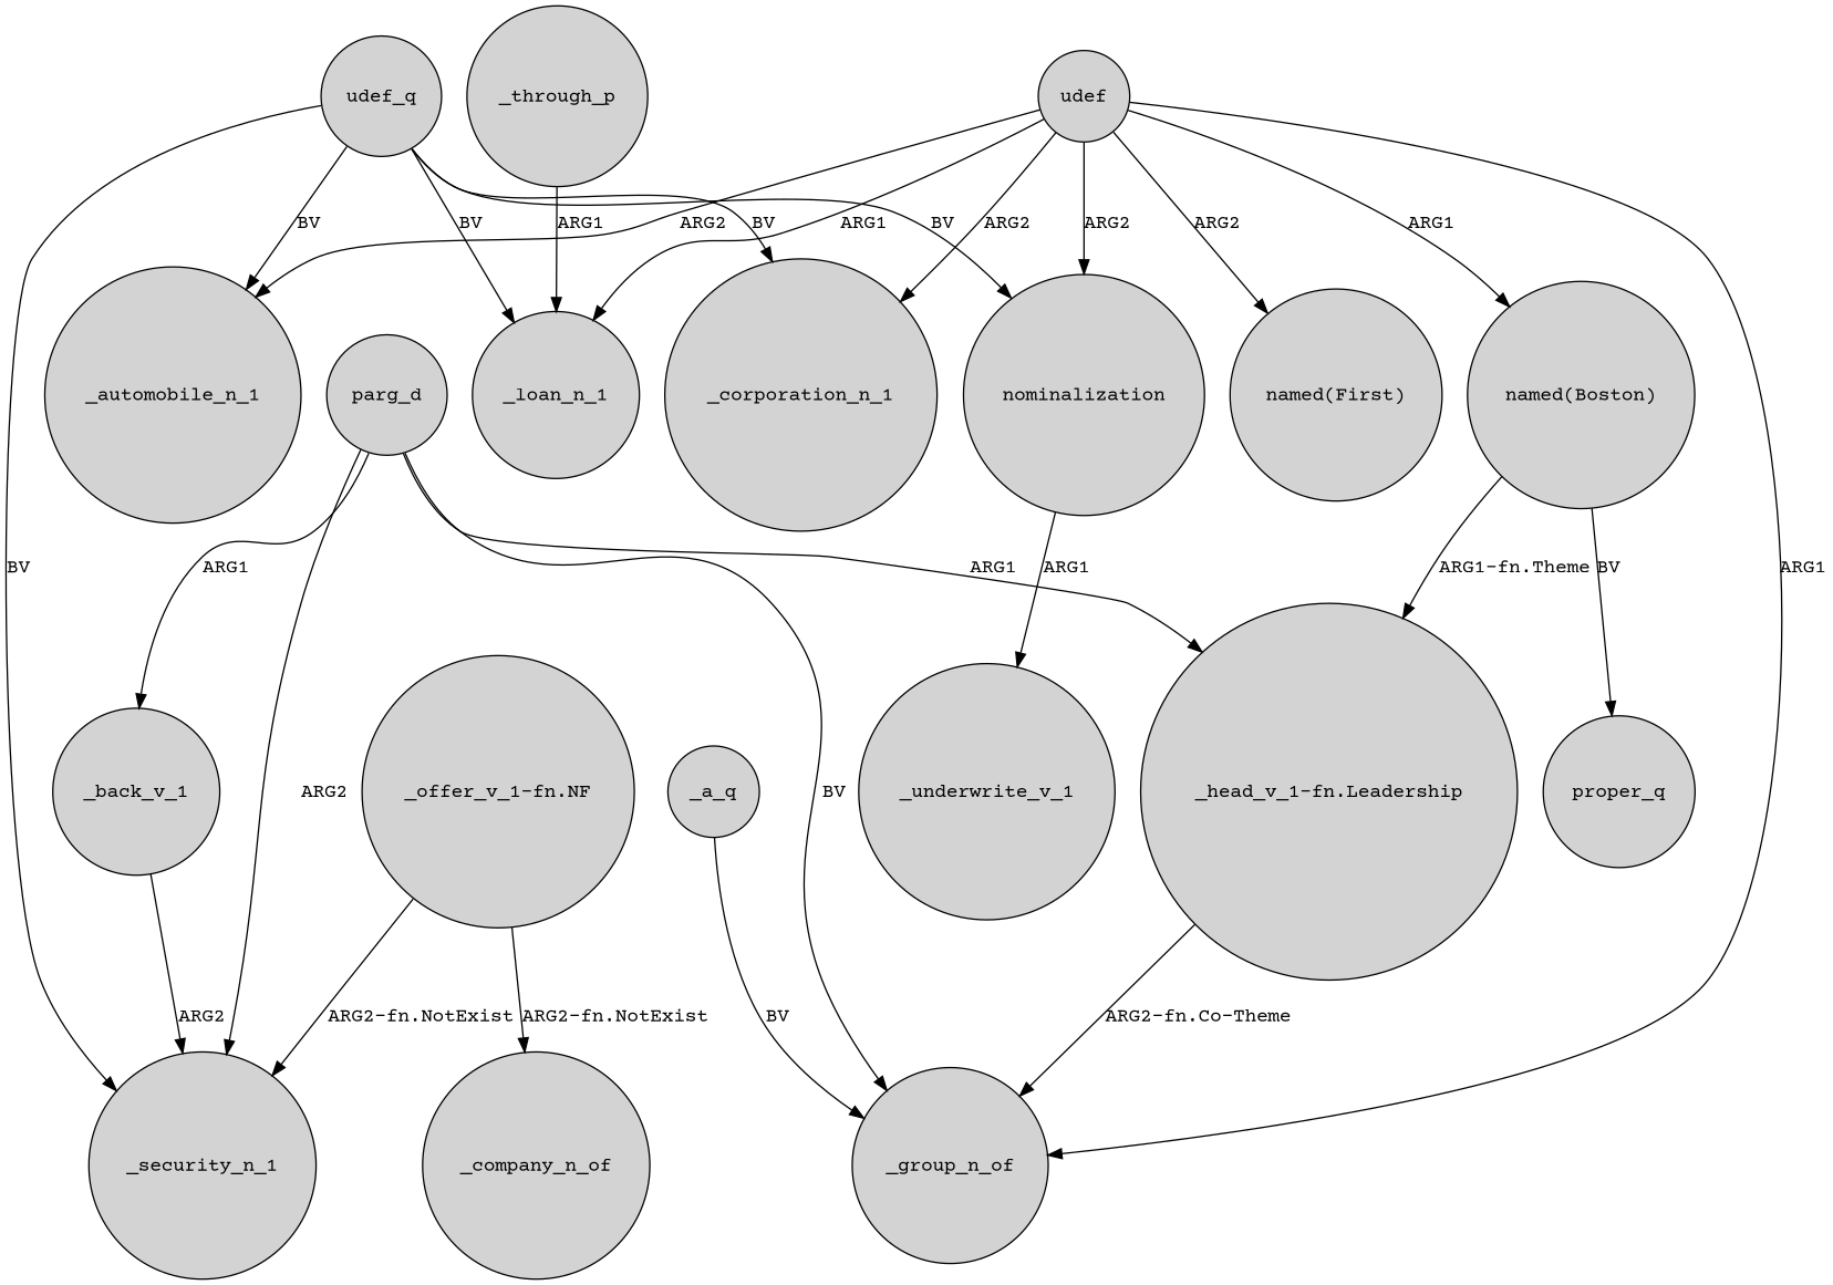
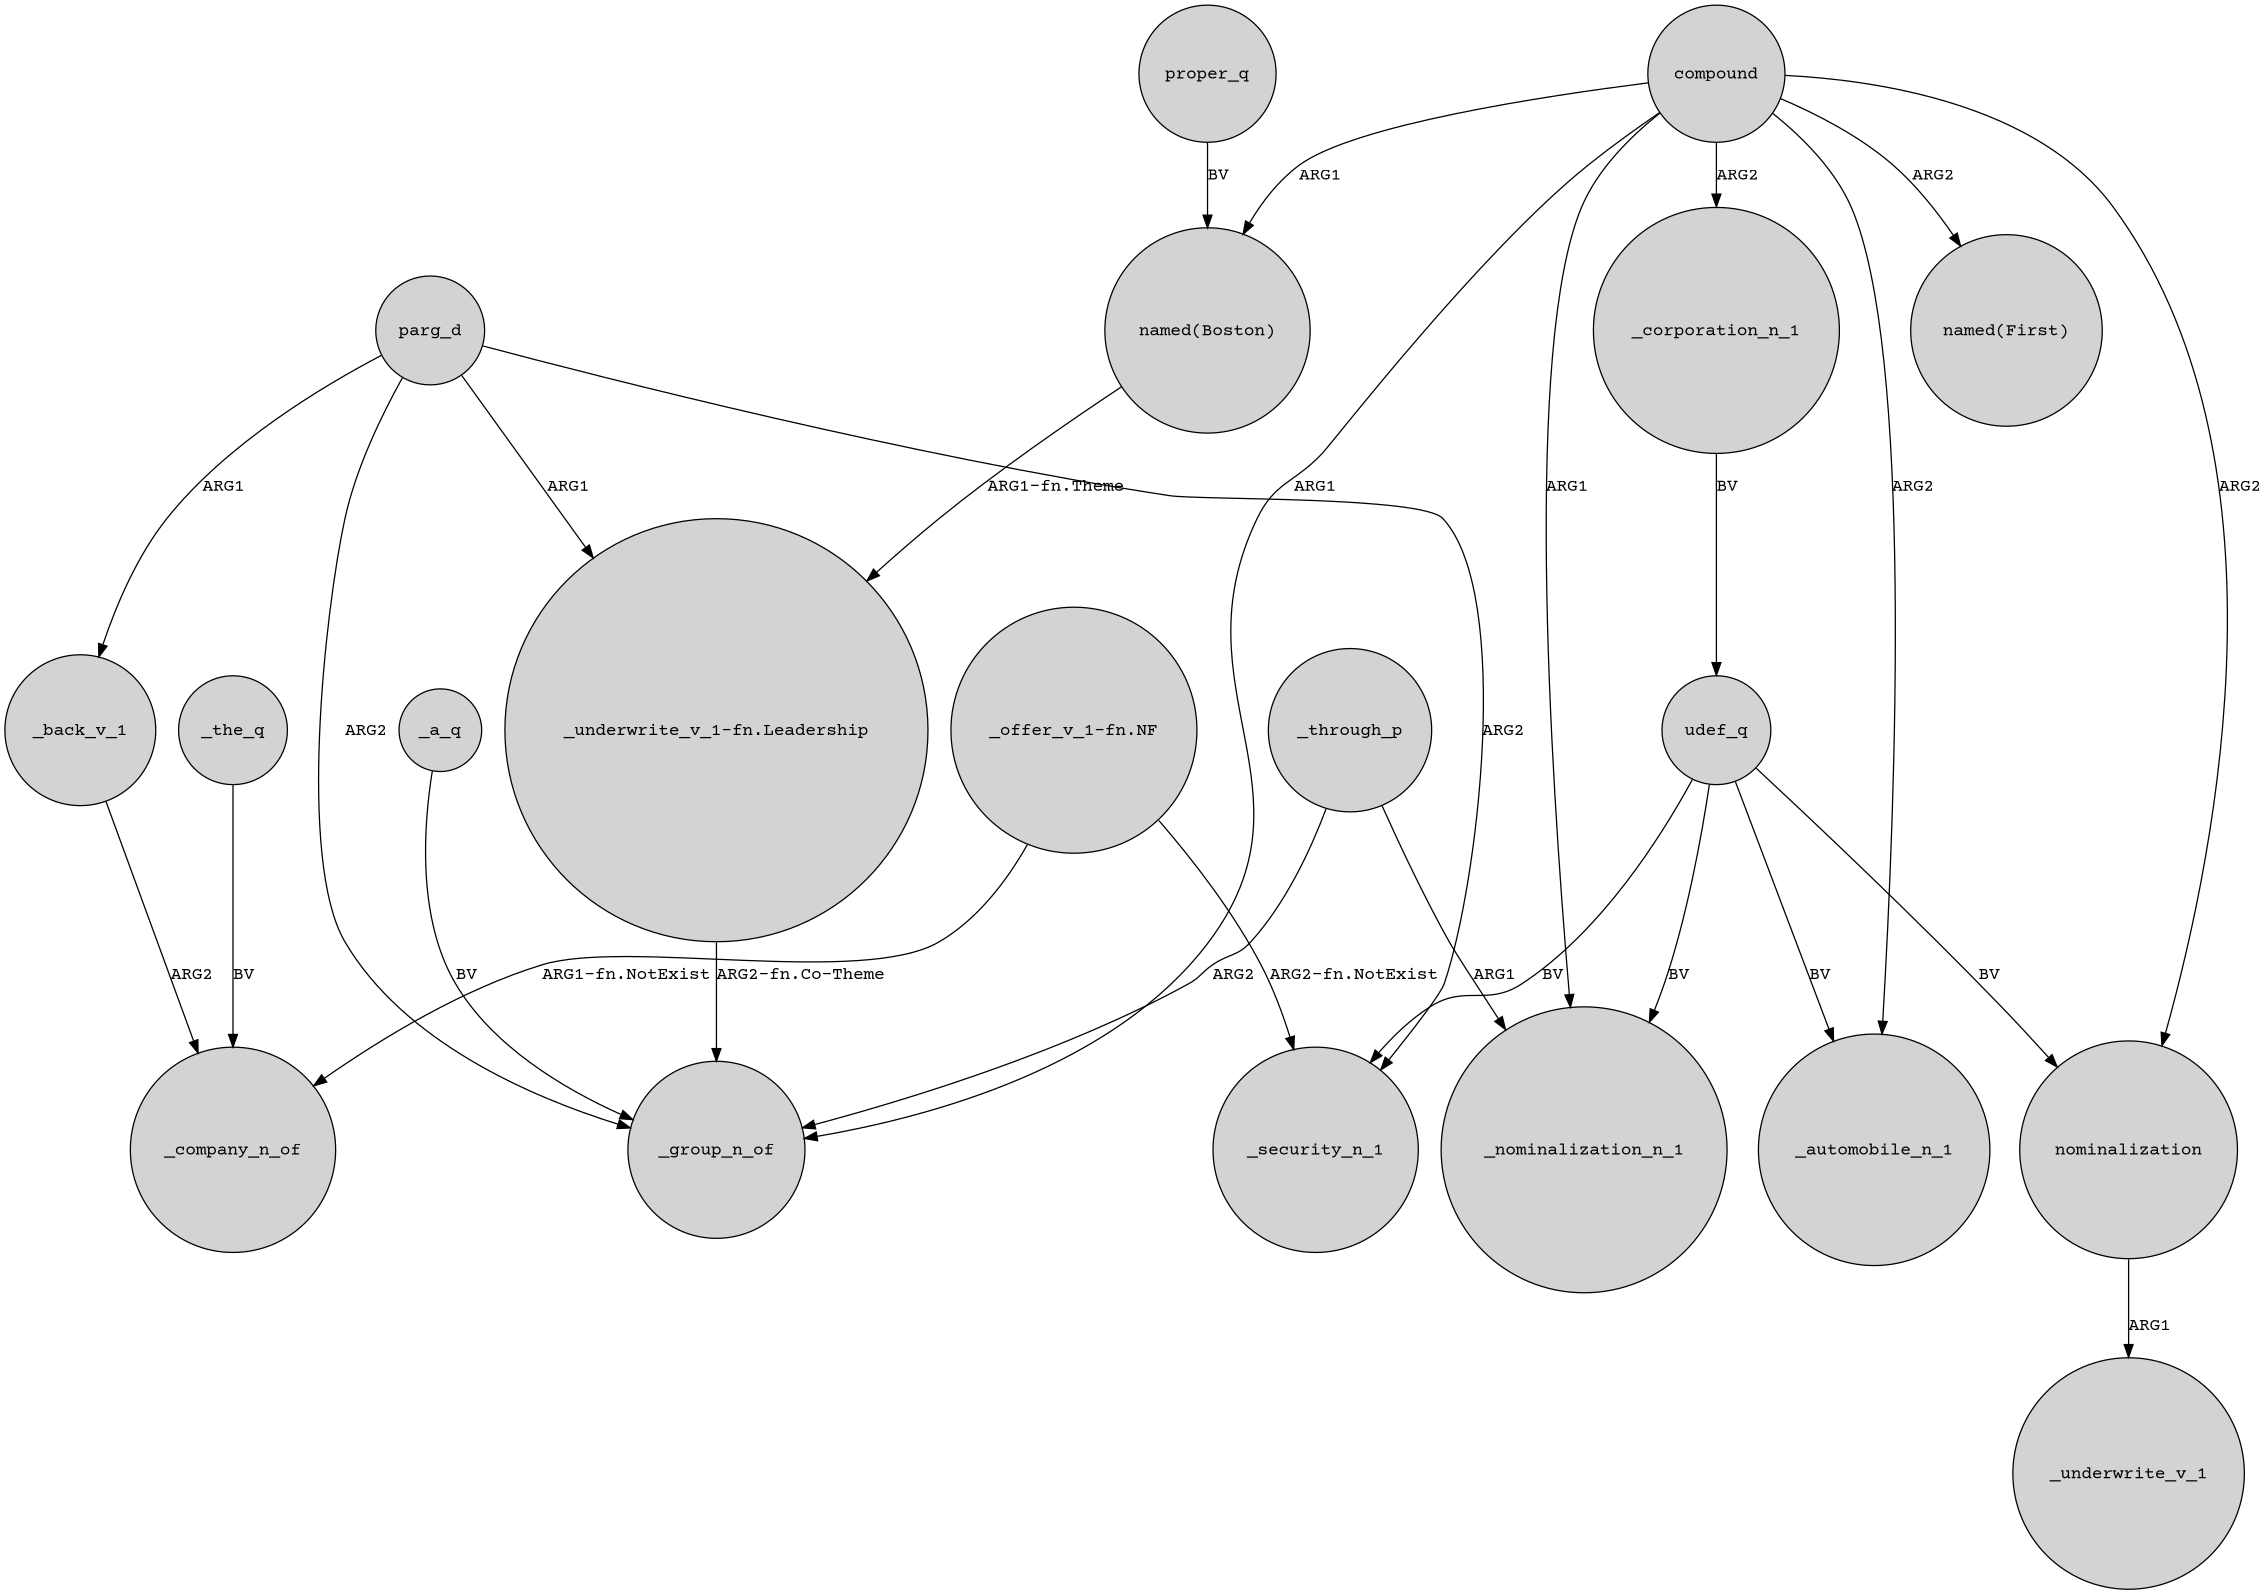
  digraph {
    fontname="Courier Prime"
    node [fontname="Courier Prime" shape=circle style=filled]
    edge [fontname="Courier Prime"]
    proper_q
    "named(Boston)"
-   "_head_v_1-fn.Leadership"
+   "_head_v_1-fn.Leadership" [label="_underwrite_v_1-fn.Leadership"]
    parg_d
    _security_n_1
    _group_n_of
    _back_v_1
    udef_q
    _automobile_n_1
    _corporation_n_1
-   _loan_n_1
+   _loan_n_1 [label=_nominalization_n_1]
    nominalization
    _underwrite_v_1
-   compound [label=udef]
+   compound
    "named(First)"
    _through_p
    "_offer_v_1-fn.NF"
    _company_n_of
+   _the_q
    _a_q
-   "named(Boston)" -> proper_q [label=BV]
+   proper_q -> "named(Boston)" [label=BV]
    "named(Boston)" -> "_head_v_1-fn.Leadership" [label="ARG1-fn.Theme"]
    "_head_v_1-fn.Leadership" -> _group_n_of [label="ARG2-fn.Co-Theme"]
    parg_d -> "_head_v_1-fn.Leadership" [label=ARG1]
    parg_d -> _security_n_1 [label=ARG2]
-   parg_d -> _group_n_of [label=BV]
+   parg_d -> _group_n_of [label=ARG2]
    parg_d -> _back_v_1 [label=ARG1]
-   _back_v_1 -> _security_n_1 [label=ARG2]
+   _back_v_1 -> _company_n_of [label=ARG2]
    udef_q -> _security_n_1 [label=BV]
    udef_q -> _automobile_n_1 [label=BV]
-   udef_q -> _corporation_n_1 [label=BV]
+   _corporation_n_1 -> udef_q [label=BV]
    udef_q -> _loan_n_1 [label=BV]
    udef_q -> nominalization [label=BV]
    nominalization -> _underwrite_v_1 [label=ARG1]
    compound -> "named(Boston)" [label=ARG1]
    compound -> _group_n_of [label=ARG1]
    compound -> _automobile_n_1 [label=ARG2]
    compound -> _corporation_n_1 [label=ARG2]
    compound -> _loan_n_1 [label=ARG1]
    compound -> nominalization [label=ARG2]
    compound -> "named(First)" [label=ARG2]
+   _through_p -> _group_n_of [label=ARG2]
    _through_p -> _loan_n_1 [label=ARG1]
    "_offer_v_1-fn.NF" -> _security_n_1 [label="ARG2-fn.NotExist"]
-   "_offer_v_1-fn.NF" -> _company_n_of [label="ARG2-fn.NotExist"]
+   "_offer_v_1-fn.NF" -> _company_n_of [label="ARG1-fn.NotExist"]
+   _the_q -> _company_n_of [label=BV]
    _a_q -> _group_n_of [label=BV]
  }
